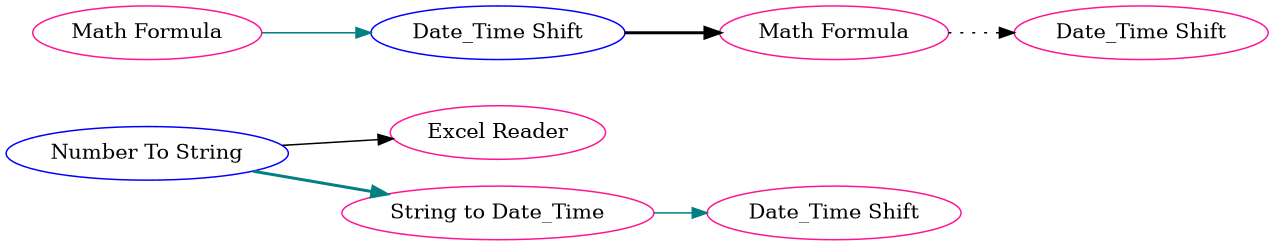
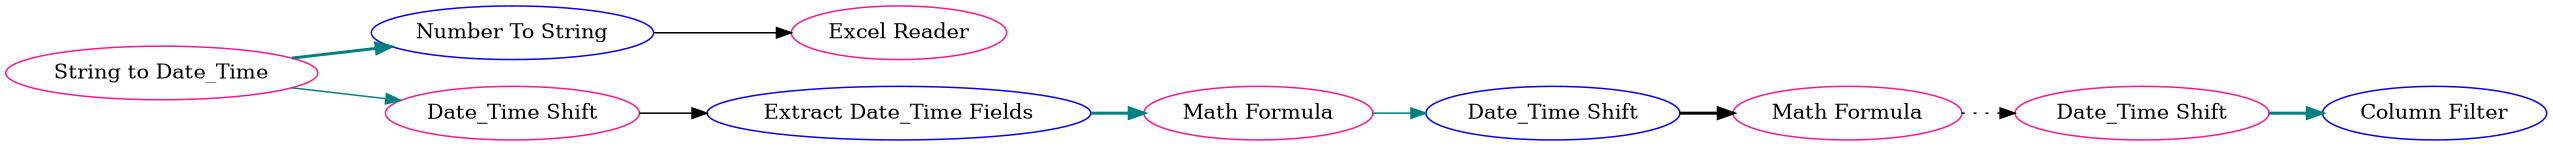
  digraph {
    rankdir=LR
    node [color=deeppink]
    edge [color=teal style=solid]
    n1 [label="Excel Reader"]
    n2 [color=blue label="Number To String"]
    n3 [label="String to Date_Time"]
    n4 [label="Date_Time Shift"]
+   n5 [color=blue label="Extract Date_Time Fields"]
    n6 [label="Math Formula"]
    n7 [color=blue label="Date_Time Shift"]
    n8 [label="Math Formula"]
    n9 [label="Date_Time Shift"]
+   n10 [color=blue label="Column Filter"]
    n2 -> n1 [color=black]
-   n2 -> n3 [style=bold]
+   n3 -> n2 [style=bold]
    n3 -> n4
+   n4 -> n5 [color=black]
+   n5 -> n6 [style=bold]
    n6 -> n7
    n7 -> n8 [color=black style=bold]
    n8 -> n9 [color=black style=dotted]
+   n9 -> n10 [style=bold]
  }
